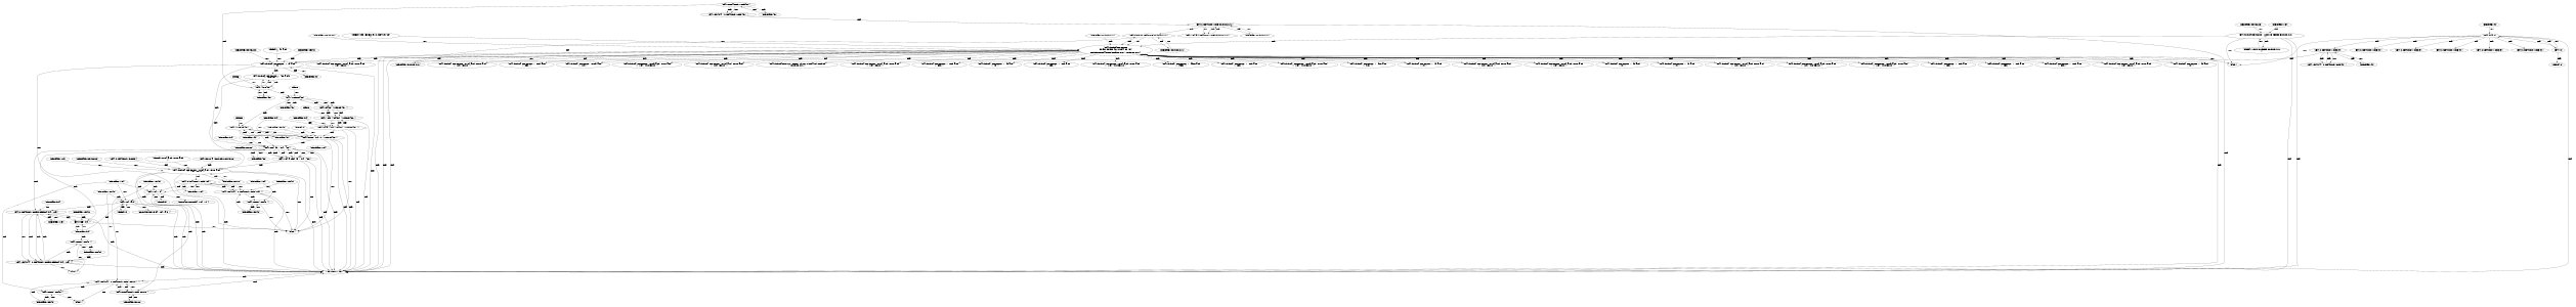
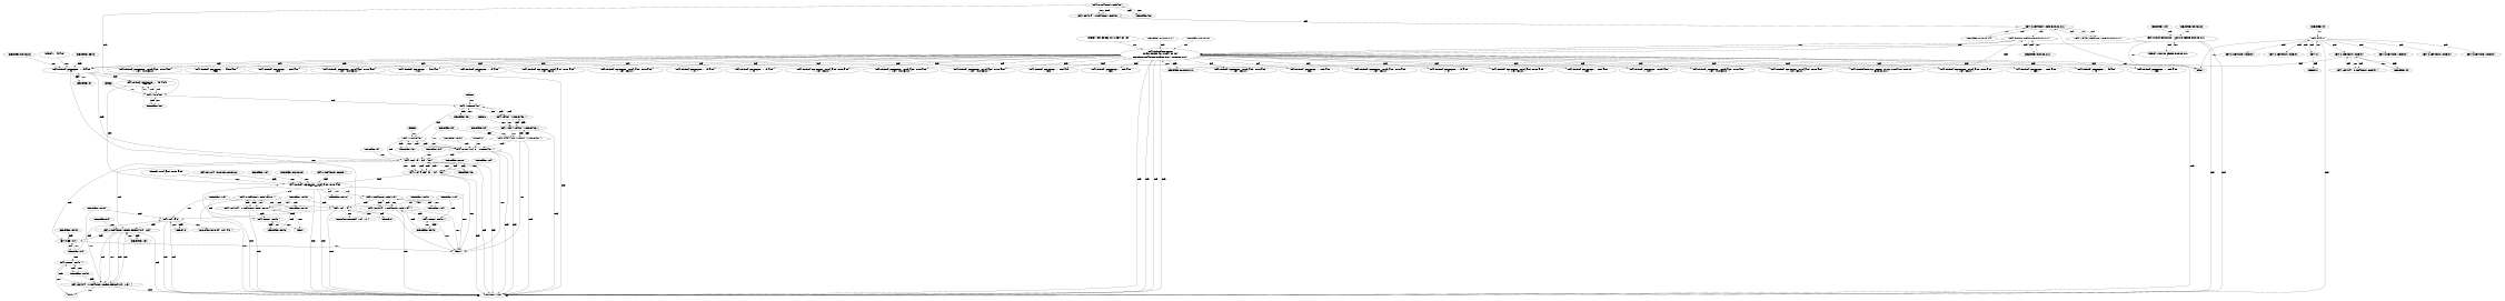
  digraph {
    fontname="DejaVu Sans Mono"
    node [fontname="DejaVu Sans Mono"]
    edge [fontname="DejaVu Sans Mono"]
    n1 [label="(Call,read( fd , buf , len))"]
    n2 [label="(Call,rval = read( fd , buf , len))"]
    n3 [label="(Call,syscall_sock->code_bytes_bool(buf, rval))"]
    n4 [label="(Call,free( buf ))"]
    n5 [label="(Identifier,len)"]
    n6 [label="(MethodReturn,RET)"]
    n7 [label="(Block,)"]
    n8 [label="(Call,dprintf( D_SYSCALLS, \"\trval = %d, errno = %d\n\", rval, terrno ))"]
    n9 [label="(Call,result = ( syscall_sock->code_bytes_bool(buf, rval) ))"]
    n10 [label="(Identifier,rval)"]
    n11 [label="(Identifier,buf)"]
    n12 [label="(Call,dprintf( D_SYSCALLS, \"  fd = %d\n\", fd ))"]
    n13 [label="(Identifier,fd)"]
    n14 [label="(Call,dprintf( D_SYSCALLS, \"  len = %ld\n\", (long)len ))"]
    n15 [label="(Call,(long)len)"]
    n16 [label="(Call,dprintf(D_SYSCALLS,\n\t\t\"Got request for syscall %s (%d)\n\",\n\t\tshadow_syscall_name(condor_sysnum), condor_sysnum))"]
    n17 [label="(Call,dprintf( D_SYSCALLS, \"\trval = %d, errno = %d\n\", rval, terrno ))"]
    n18 [label="(Call,dprintf( D_SYSCALLS, \"  path = %s\n\", path ))"]
    n19 [label="(Call,dprintf( D_SYSCALLS, \"\trval = %d, errno = %d\n\", rval, terrno ))"]
    n20 [label="(Call,dprintf( D_SYSCALLS, \"  fd = %d\n\", fd ))"]
    n21 [label="(Call,dprintf( D_SYSCALLS, \"\trval = %d, errno = %d\n\", rval, terrno ))"]
    n22 [label="(Block,)"]
    n23 [label="(Call,dprintf( D_SYSCALLS, \"  path = %s\n\", path ))"]
    n24 [label="(Call,dprintf( D_SYSCALLS, \"\trval = %d\n\", rval ))"]
    n25 [label="(Call,dprintf( D_SYSCALLS, \"\trval = %d, errno = %d\n\", rval, (int)terrno ))"]
    n26 [label="(Call,dprintf( D_SYSCALLS, \"\trval = %d, errno = %d\n\", rval, terrno ))"]
    n27 [label="(Call,dprintf(D_ALWAYS, \"ERROR: unknown syscall %d received\n\", condor_sysnum ))"]
    n28 [label="(Call,dprintf( D_SYSCALLS, \"\trval = %d, errno = %d\n\", rval, terrno ))"]
    n29 [label="(Call,dprintf( D_SYSCALLS, \"  path = %s\n\", path ))"]
    n30 [label="(Call,dprintf( D_SYSCALLS, \"  fd = %d\n\", fd ))"]
    n31 [label="(Call,dprintf( D_SYSCALLS, \"  path = %s\n\", path ))"]
    n32 [label="(Call,dprintf( D_SYSCALLS, \"\trval = %d, errno = %d\n\", rval, (int)terrno ))"]
    n33 [label="(Call,dprintf( D_SYSCALLS, \"  flags = %d\n\", flags ))"]
    n34 [label="(Call,dprintf( D_SYSCALLS, \"  path = %s\n\", path ))"]
    n35 [label="(Call,dprintf( D_SYSCALLS, \"\trval = %d, errno = %d\n\", rval, (int)terrno ))"]
    n36 [label="(Call,dprintf( D_SYSCALLS, \"  from = %s\n\", from ))"]
    n37 [label="(Call,dprintf( D_SYSCALLS, \"  fd = %d\n\", fd ))"]
    n38 [label="(Call,dprintf( D_SYSCALLS, \"\trval = %d, errno = %d\n\", rval, terrno ))"]
    n39 [label="(Call,dprintf( D_SYSCALLS, \"\trval = %d, errno = %d\n\", rval, terrno ))"]
    n40 [label="(Call,dprintf( D_SYSCALLS, \"  fd = %d\n\", fd ))"]
    n41 [label="(Call,dprintf( D_SYSCALLS, \"  fs = %d\n\", fd ))"]
    n42 [label="(Call,dprintf( D_SYSCALLS, \"\trval = %d, errno = %d\n\", rval, terrno ))"]
    n43 [label="(Identifier,condor_sysnum)"]
    n44 [label="(Call,dprintf( D_SYSCALLS, \"\trval = %d, errno = %d\n\", rval, (int)terrno ))"]
    n45 [label="(Call,dprintf( D_SYSCALLS, \"\trval = %d, errno = %d\n\", rval, (int)terrno ))"]
    n46 [label="(Call,dprintf( D_SYSCALLS, \"  path = %s\n\", path ))"]
    n47 [label="(Call,dprintf( D_SYSCALLS, \"  path = %s\n\", path ))"]
    n48 [label="(Call,shadow_syscall_name(condor_sysnum))"]
    n49 [label="(Call,dprintf(D_SYSCALLS, \"About to decode condor_sysnum\n\"))"]
    n50 [label="(Literal,\"About to decode condor_sysnum\n\")"]
    n51 [label="(Identifier,condor_sysnum)"]
    n52 [label="(Call,syscall_sock->code(condor_sysnum))"]
    n53 [label="(Call,rval = syscall_sock->code(condor_sysnum))"]
    n54 [label="(Identifier,condor_sysnum)"]
    n55 [label="(Call,syscall_sock->code(fd))"]
    n56 [label="(Identifier,fd)"]
    n57 [label="(Call,result = ( syscall_sock->code(fd) ))"]
    n58 [label="(Call,fd = -1)"]
    n59 [label="(Call,-1)"]
    n60 [label="(Call,syscall_sock->code(fd))"]
    n61 [label="(Call,syscall_sock->code(fd))"]
    n62 [label="(Call,syscall_sock->code(fd))"]
    n63 [label="(Call,syscall_sock->code(fd))"]
    n64 [label="(Call,syscall_sock->code(fd))"]
    n65 [label="(Literal,1)"]
    n66 [label="(Call,memset( buf, 0, (unsigned)len ))"]
    n67 [label="(Call,(unsigned)len)"]
    n68 [label="(Identifier,len)"]
    n69 [label="(Call,buf = (void *)malloc( (unsigned)len ))"]
    n70 [label="(Call,(void *)malloc( (unsigned)len ))"]
    n71 [label="(Call,malloc( (unsigned)len ))"]
    n72 [label="(Call,(unsigned)len)"]
    n73 [label="(Identifier,len)"]
    n74 [label="(Identifier,len)"]
    n75 [label="(Call,syscall_sock->code(len))"]
    n76 [label="(Identifier,len)"]
    n77 [label="(Call,result = ( syscall_sock->code(len) ))"]
    n78 [label="(Call,syscall_sock->code(rval))"]
    n79 [label="(Call,syscall_sock->code( terrno ))"]
    n80 [label="(Identifier,terrno)"]
    n81 [label="(Call,result = ( syscall_sock->code(rval) ))"]
    n82 [label="(Call,rval < 0)"]
    n83 [label="(Identifier,rval)"]
    n84 [label="(Call,result = ( syscall_sock->code( terrno ) ))"]
    n85 [label="(Identifier,terrno)"]
    n86 [label="(Call,ASSERT( result ))"]
    n87 [label="(Call,rval >= 0)"]
    n88 [label="(Literal,0)"]
    n89 [label="(ControlStructure,if( rval < 0 ))"]
    n90 [label="(Identifier,result)"]
    n91 [label="(Literal,0)"]
    n92 [label="(ControlStructure,if( rval >= 0 ))"]
    n93 [label="(Call,ASSERT( result ))"]
    n94 [label="(Block,)"]
    n95 [label="(Identifier,result)"]
    n96 [label="(Call,ASSERT( result ))"]
    n97 [label="(Block,)"]
    n98 [label="(Identifier,result)"]
    n99 [label="(Identifier,buf)"]
    n100 [label="(Identifier,result)"]
    n101 [label="(Identifier,rval)"]
    n102 [label="(Identifier,rval)"]
    n103 [label="(Identifier,result)"]
    n104 [label="(Identifier,result)"]
    n105 [label="(Identifier,D_SYSCALLS)"]
    n106 [label="(Identifier,rval)"]
    n107 [label="(Identifier,D_SYSCALLS)"]
    n108 [label="(Identifier,D_SYSCALLS)"]
    n109 [label="(Identifier,fd)"]
    n110 [label="(Identifier,fd)"]
    n111 [label="(Identifier,result)"]
    n112 [label="(Identifier,rval)"]
    n113 [label="(Identifier,terrno)"]
    n114 [label="(Call,syscall_sock->encode())"]
    n115 [label="(Identifier,buf)"]
    n116 [label="(Literal,\"\trval = %d, errno = %d\n\")"]
    n117 [label="(Literal,\"Got request for syscall %s (%d)\n\")"]
    n118 [label="(Identifier,D_SYSCALLS)"]
    n119 [label="(Literal,\"  fd = %d\n\")"]
    n120 [label="(Identifier,rval)"]
    n121 [label="(Identifier,condor_sysnum)"]
    n122 [label="(Identifier,buf)"]
    n123 [label="(Identifier,result)"]
    n124 [label="(Identifier,result)"]
    n125 [label="(Literal,0)"]
    n126 [label="(Identifier,buf)"]
    n127 [label="(Call,terrno = (condor_errno_t)errno)"]
    1000872
    1000875
    1000867
    1000881
    n1 -> n2 [label="AST: "]
    n1 -> n2 [label="DDG: "]
    n1 -> n2 [label="DDG: "]
    n1 -> n2 [label="DDG: "]
    n1 -> n3 [label="DDG: "]
    n1 -> n4 [label="DDG: "]
    n1 -> n5 [label="CFG: "]
    n1 -> n6 [label="DDG: "]
    n1 -> n6 [label="DDG: "]
    n2 -> n1 [label="CFG: "]
    n2 -> n6 [label="DDG: "]
    n2 -> n7 [label="AST: "]
    n2 -> n8 [label="DDG: "]
    n3 -> n4 [label="DDG: "]
    n3 -> n6 [label="DDG: "]
    n3 -> n9 [label="AST: "]
    n3 -> n9 [label="DDG: "]
    n3 -> n9 [label="DDG: "]
    n3 -> n10 [label="CFG: "]
    n4 -> n7 [label="AST: "]
    n4 -> n11 [label="CFG: "]
    n5 -> n1 [label="AST: "]
    n8 -> n6 [label="DDG: "]
    n8 -> n6 [label="DDG: "]
    n8 -> n6 [label="DDG: "]
    n8 -> n7 [label="AST: "]
    n8 -> n78 [label="DDG: "]
    n8 -> n79 [label="DDG: "]
    n8 -> n80 [label="CFG: "]
    n9 -> n3 [label="CFG: "]
    n9 -> n6 [label="DDG: "]
    n9 -> n93 [label="DDG: "]
    n9 -> n94 [label="AST: "]
    n10 -> n3 [label="AST: "]
    n11 -> n4 [label="AST: "]
    n11 -> n87 [label="CFG: "]
    n11 -> n93 [label="CFG: "]
    n12 -> n1 [label="DDG: "]
    n12 -> n6 [label="DDG: "]
    n12 -> n7 [label="AST: "]
    n12 -> n13 [label="CFG: "]
    n12 -> n14 [label="DDG: "]
    n13 -> n12 [label="AST: "]
    n14 -> n8 [label="DDG: "]
    n14 -> n15 [label="CFG: "]
    n15 -> n14 [label="AST: "]
    n15 -> n14 [label="DDG: "]
    n15 -> n72 [label="DDG: "]
    n15 -> n74 [label="CFG: "]
    n16 -> n6 [label="DDG: "]
    n16 -> n6 [label="DDG: "]
    n16 -> n6 [label="DDG: "]
    n16 -> n6 [label="DDG: "]
    n16 -> n12 [label="DDG: "]
    n16 -> n17 [label="DDG: "]
    n16 -> n18 [label="DDG: "]
    n16 -> n19 [label="DDG: "]
    n16 -> n20 [label="DDG: "]
    n16 -> n21 [label="DDG: "]
    n16 -> n22 [label="AST: "]
    n16 -> n23 [label="DDG: "]
    n16 -> n24 [label="DDG: "]
    n16 -> n25 [label="DDG: "]
    n16 -> n26 [label="DDG: "]
    n16 -> n27 [label="DDG: "]
    n16 -> n28 [label="DDG: "]
    n16 -> n29 [label="DDG: "]
    n16 -> n30 [label="DDG: "]
    n16 -> n31 [label="DDG: "]
    n16 -> n32 [label="DDG: "]
    n16 -> n33 [label="DDG: "]
    n16 -> n34 [label="DDG: "]
    n16 -> n35 [label="DDG: "]
    n16 -> n36 [label="DDG: "]
    n16 -> n37 [label="DDG: "]
    n16 -> n38 [label="DDG: "]
    n16 -> n39 [label="DDG: "]
    n16 -> n40 [label="DDG: "]
    n16 -> n41 [label="DDG: "]
    n16 -> n42 [label="DDG: "]
    n16 -> n43 [label="CFG: "]
    n16 -> n44 [label="DDG: "]
    n16 -> n45 [label="DDG: "]
    n16 -> n46 [label="DDG: "]
    n16 -> n47 [label="DDG: "]
    n43 -> n16 [label="AST: "]
    n43 -> n48 [label="CFG: "]
    n48 -> n16 [label="AST: "]
    n48 -> n16 [label="DDG: "]
    n48 -> n51 [label="CFG: "]
    n49 -> n6 [label="DDG: "]
    n49 -> n6 [label="DDG: "]
    n49 -> n16 [label="DDG: "]
    n49 -> n22 [label="AST: "]
    n49 -> n50 [label="CFG: "]
    n50 -> n49 [label="AST: "]
    n51 -> n48 [label="AST: "]
    n52 -> n6 [label="DDG: "]
    n52 -> n48 [label="DDG: "]
    n52 -> n53 [label="AST: "]
    n52 -> n53 [label="DDG: "]
    n52 -> n54 [label="CFG: "]
    n53 -> n52 [label="CFG: "]
    n54 -> n52 [label="AST: "]
    n55 -> n12 [label="DDG: "]
    n55 -> n56 [label="CFG: "]
    n55 -> n57 [label="AST: "]
    n55 -> n57 [label="DDG: "]
    n56 -> n55 [label="AST: "]
    n57 -> n55 [label="CFG: "]
    n58 -> n6 [label="DDG: "]
    n58 -> n22 [label="AST: "]
    n58 -> n55 [label="DDG: "]
    n58 -> n59 [label="CFG: "]
    n58 -> n60 [label="DDG: "]
    n58 -> n61 [label="DDG: "]
    n58 -> n62 [label="DDG: "]
    n58 -> n63 [label="DDG: "]
    n58 -> n64 [label="DDG: "]
    n59 -> n58 [label="AST: "]
    n59 -> n58 [label="DDG: "]
    n59 -> n65 [label="CFG: "]
    n66 -> n1 [label="DDG: "]
    n66 -> n6 [label="DDG: "]
    n66 -> n6 [label="DDG: "]
    n66 -> n7 [label="AST: "]
    n66 -> n67 [label="CFG: "]
    n67 -> n1 [label="DDG: "]
    n67 -> n66 [label="AST: "]
    n67 -> n66 [label="DDG: "]
    n67 -> n68 [label="CFG: "]
    n68 -> n67 [label="AST: "]
    n69 -> n6 [label="DDG: "]
    n69 -> n7 [label="AST: "]
    n69 -> n66 [label="DDG: "]
    n69 -> n70 [label="CFG: "]
    n70 -> n6 [label="DDG: "]
    n70 -> n69 [label="AST: "]
    n70 -> n69 [label="DDG: "]
    n70 -> n71 [label="CFG: "]
    n71 -> n70 [label="AST: "]
    n71 -> n70 [label="DDG: "]
    n71 -> n72 [label="CFG: "]
    n72 -> n67 [label="DDG: "]
    n72 -> n71 [label="AST: "]
    n72 -> n71 [label="DDG: "]
    n72 -> n73 [label="CFG: "]
    n73 -> n72 [label="AST: "]
    n74 -> n15 [label="AST: "]
    n75 -> n15 [label="DDG: "]
    n75 -> n76 [label="CFG: "]
    n75 -> n77 [label="AST: "]
    n75 -> n77 [label="DDG: "]
    n76 -> n75 [label="AST: "]
    n77 -> n52 [label="CFG: "]
    n78 -> n81 [label="AST: "]
    n78 -> n81 [label="DDG: "]
    n78 -> n82 [label="DDG: "]
    n78 -> n83 [label="CFG: "]
    n79 -> n6 [label="DDG: "]
    n79 -> n84 [label="AST: "]
    n79 -> n84 [label="DDG: "]
    n79 -> n85 [label="CFG: "]
    n80 -> n8 [label="AST: "]
    n81 -> n6 [label="DDG: "]
    n81 -> n7 [label="AST: "]
    n81 -> n78 [label="CFG: "]
    n81 -> n86 [label="DDG: "]
    n82 -> n6 [label="DDG: "]
    n82 -> n87 [label="DDG: "]
    n82 -> n88 [label="CFG: "]
    n82 -> n89 [label="AST: "]
    n83 -> n78 [label="AST: "]
-   n6 -> n84 [label="DDG: "]
+   n84 -> n6 [label="DDG: "]
    n84 -> n79 [label="CFG: "]
    n84 -> n96 [label="DDG: "]
    n84 -> n97 [label="AST: "]
    n85 -> n79 [label="AST: "]
    n86 -> n7 [label="AST: "]
    n86 -> n90 [label="CFG: "]
    n87 -> n3 [label="DDG: "]
    n87 -> n6 [label="DDG: "]
    n87 -> n6 [label="DDG: "]
    n87 -> n91 [label="CFG: "]
    n87 -> n92 [label="AST: "]
    n88 -> n82 [label="AST: "]
    n90 -> n81 [label="CFG: "]
    n90 -> n86 [label="AST: "]
    n91 -> n87 [label="AST: "]
    n93 -> n94 [label="AST: "]
    n93 -> n95 [label="CFG: "]
    n95 -> n9 [label="CFG: "]
    n95 -> n93 [label="AST: "]
    n96 -> n97 [label="AST: "]
    n96 -> n98 [label="CFG: "]
    n98 -> n84 [label="CFG: "]
    n98 -> n96 [label="AST: "]
    n99 -> n66 [label="AST: "]
    n99 -> n69 [label="CFG: "]
    n100 -> n66 [label="CFG: "]
    n101 -> n8 [label="AST: "]
    n102 -> n82 [label="CFG: "]
    n102 -> n87 [label="AST: "]
    n102 -> n96 [label="CFG: "]
    n103 -> n82 [label="CFG: "]
    n103 -> n84 [label="AST: "]
    n104 -> n4 [label="CFG: "]
    n105 -> n16 [label="AST: "]
    n106 -> n49 [label="CFG: "]
    n107 -> n8 [label="AST: "]
    n108 -> n12 [label="AST: "]
    n109 -> n1 [label="AST: "]
    n110 -> n58 [label="AST: "]
    n111 -> n9 [label="AST: "]
    n111 -> n87 [label="CFG: "]
    n112 -> n82 [label="AST: "]
    n112 -> n86 [label="CFG: "]
    n113 -> n2 [label="CFG: "]
    n114 -> n8 [label="CFG: "]
    n115 -> n69 [label="AST: "]
    n116 -> n8 [label="AST: "]
    n117 -> n16 [label="AST: "]
    n118 -> n49 [label="AST: "]
    n119 -> n12 [label="AST: "]
    n120 -> n2 [label="AST: "]
    n121 -> n16 [label="CFG: "]
    n122 -> n3 [label="AST: "]
    n123 -> n81 [label="AST: "]
    n124 -> n12 [label="CFG: "]
    n125 -> n66 [label="AST: "]
    n126 -> n1 [label="AST: "]
    n127 -> n8 [label="DDG: "]
    1000872 -> n70 [label="AST: "]
    1000875 -> n72 [label="AST: "]
    1000867 -> n15 [label="AST: "]
    1000881 -> n67 [label="AST: "]
  }
